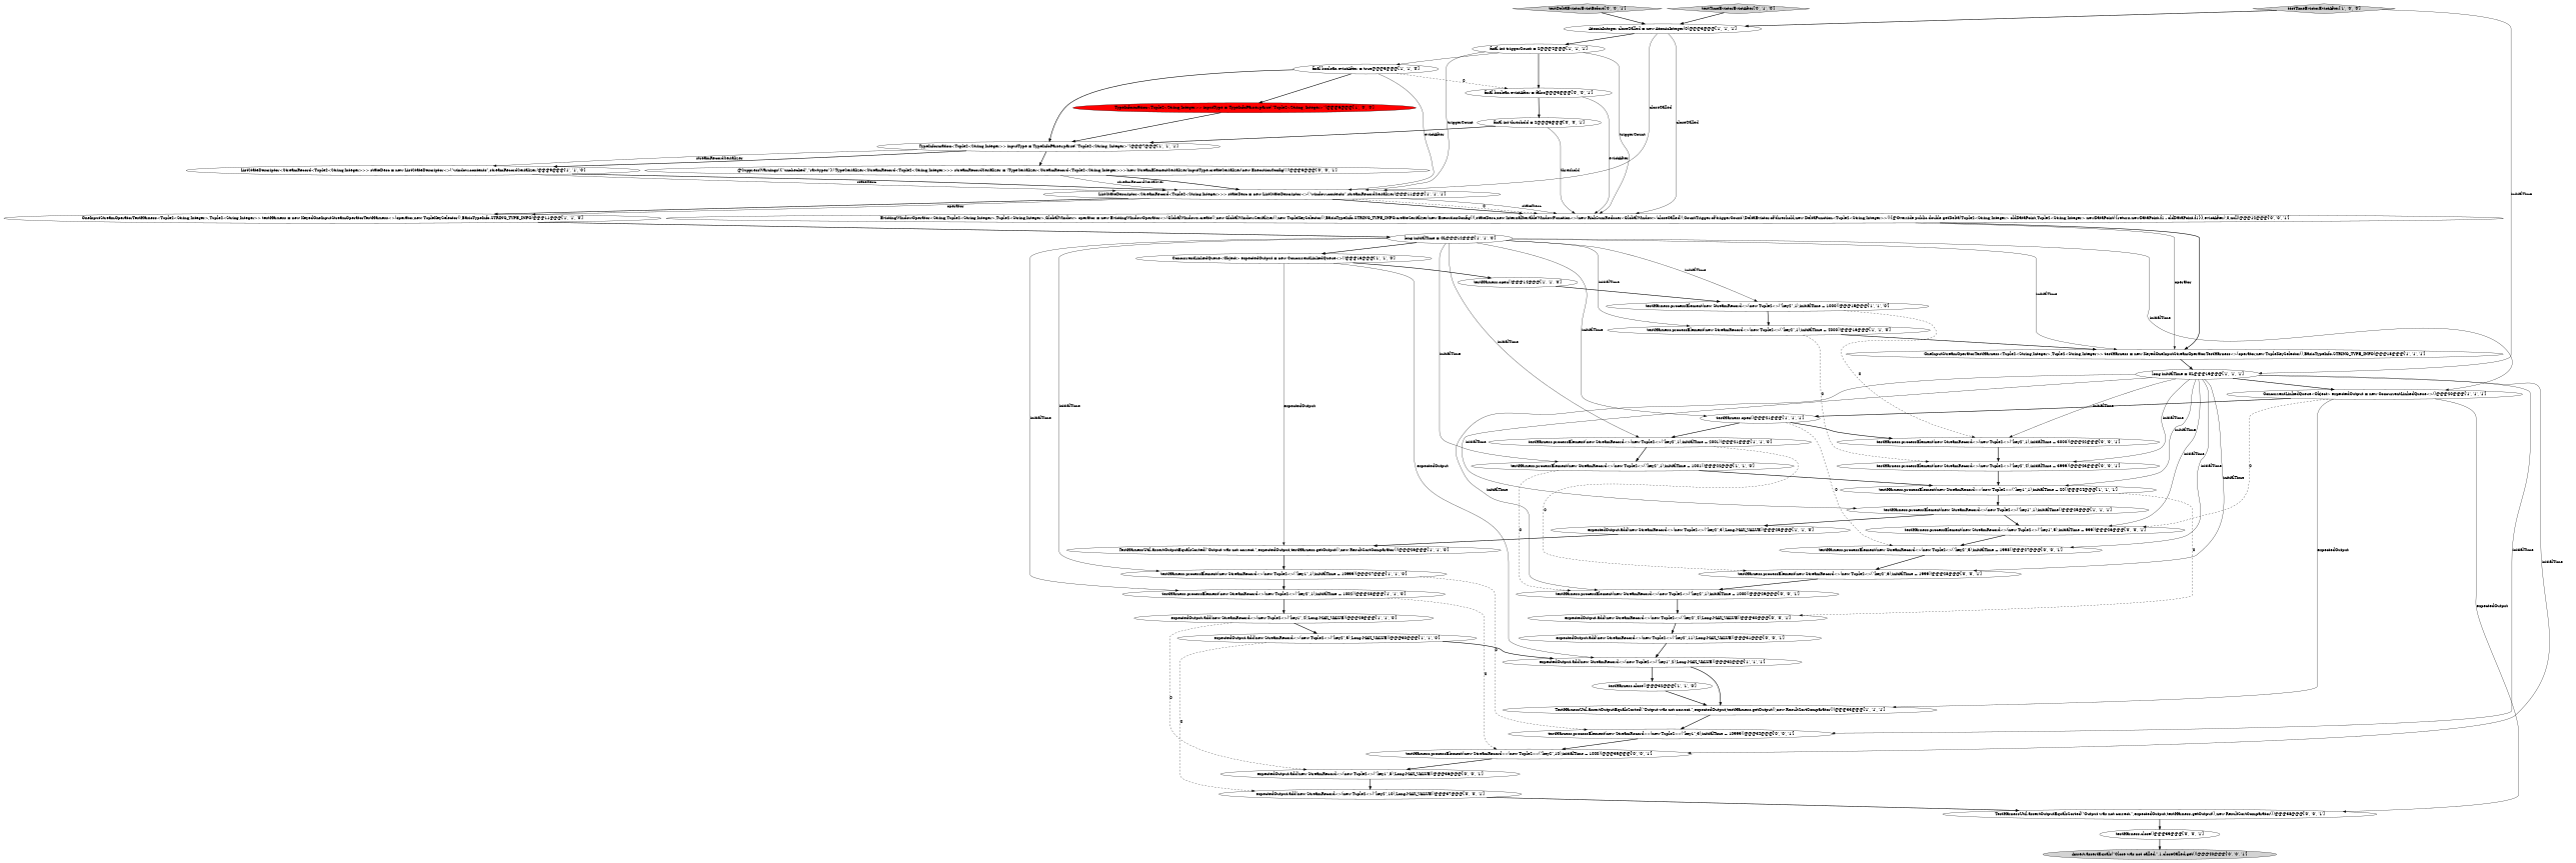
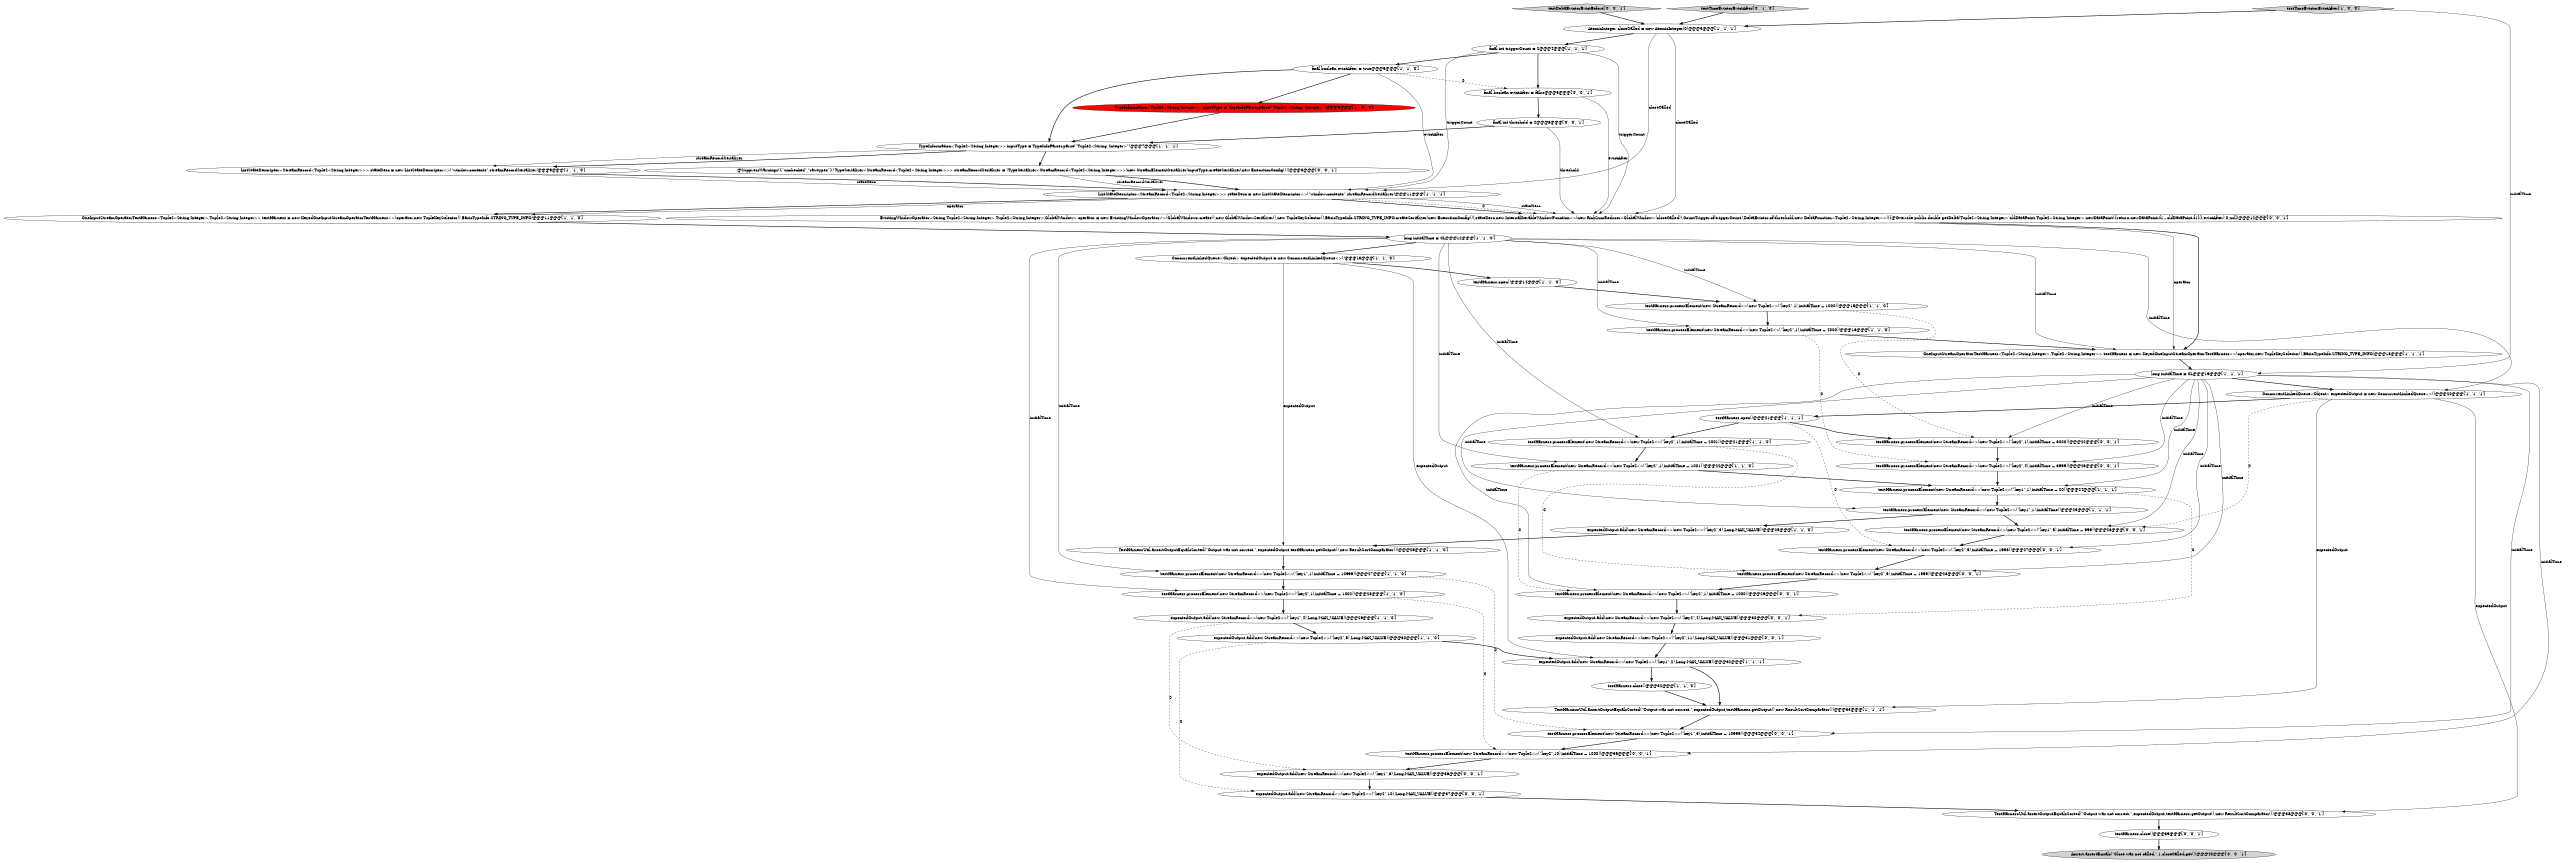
  digraph {
    node [fillcolor=white shape=ellipse style=filled]
    edge [style=bold]
    n1 [label="expectedOutput.add(new StreamRecord<>(new Tuple2<>(\"key2\",10),Long.MAX_VALUE))@@@37@@@['0', '0', '1']"]
    n2 [label="TestHarnessUtil.assertOutputEqualsSorted(\"Output was not correct.\",expectedOutput,testHarness.getOutput(),new ResultSortComparator())@@@38@@@['0', '0', '1']"]
    n3 [label="testHarness.close()@@@39@@@['0', '0', '1']"]
    n4 [label="EvictingWindowOperator<String,Tuple2<String,Integer>,Tuple2<String,Integer>,GlobalWindow> operator = new EvictingWindowOperator<>(GlobalWindows.create(),new GlobalWindow.Serializer(),new TupleKeySelector(),BasicTypeInfo.STRING_TYPE_INFO.createSerializer(new ExecutionConfig()),stateDesc,new InternalIterableWindowFunction<>(new RichSumReducer<GlobalWindow>(closeCalled)),CountTrigger.of(triggerCount),DeltaEvictor.of(threshold,new DeltaFunction<Tuple2<String,Integer>>(){@Override public double getDelta(Tuple2<String,Integer> oldDataPoint,Tuple2<String,Integer> newDataPoint){return newDataPoint.f1 - oldDataPoint.f1}},evictAfter),0,null)@@@12@@@['0', '0', '1']"]
    n5 [label="OneInputStreamOperatorTestHarness<Tuple2<String,Integer>,Tuple2<String,Integer>> testHarness = new KeyedOneInputStreamOperatorTestHarness<>(operator,new TupleKeySelector(),BasicTypeInfo.STRING_TYPE_INFO)@@@18@@@['1', '1', '1']"]
    n6 [label="long initialTime = 0L@@@19@@@['1', '1', '1']"]
    n7 [label="testHarness.processElement(new StreamRecord<>(new Tuple2<>(\"key2\",5),initialTime + 1998))@@@27@@@['0', '0', '1']"]
    n8 [label="testHarness.processElement(new StreamRecord<>(new Tuple2<>(\"key2\",6),initialTime + 1999))@@@28@@@['0', '0', '1']"]
    n9 [label="testHarness.processElement(new StreamRecord<>(new Tuple2<>(\"key2\",1),initialTime + 1000))@@@29@@@['0', '0', '1']"]
    n10 [label="AtomicInteger closeCalled = new AtomicInteger(0)@@@3@@@['1', '1', '1']"]
    n11 [label="ListStateDescriptor<StreamRecord<Tuple2<String,Integer>>> stateDesc = new ListStateDescriptor<>(\"window-contents\",streamRecordSerializer)@@@11@@@['1', '1', '1']"]
    n12 [label="final int triggerCount = 2@@@4@@@['1', '1', '1']"]
    n13 [label="OneInputStreamOperatorTestHarness<Tuple2<String,Integer>,Tuple2<String,Integer>> testHarness = new KeyedOneInputStreamOperatorTestHarness<>(operator,new TupleKeySelector(),BasicTypeInfo.STRING_TYPE_INFO)@@@11@@@['1', '1', '0']"]
    n14 [label="final boolean evictAfter = true@@@5@@@['1', '1', '0']"]
    n15 [label="final boolean evictAfter = false@@@5@@@['0', '0', '1']"]
    n16 [label="long initialTime = 0L@@@12@@@['1', '1', '0']"]
    n17 [label="testHarness.processElement(new StreamRecord<>(new Tuple2<>(\"key2\",1),initialTime + 1000))@@@15@@@['1', '1', '0']"]
    n18 [label="testHarness.processElement(new StreamRecord<>(new Tuple2<>(\"key1\",1),initialTime + 10999))@@@27@@@['1', '1', '0']"]
    n19 [label="ConcurrentLinkedQueue<Object> expectedOutput = new ConcurrentLinkedQueue<>()@@@20@@@['1', '1', '1']"]
    n20 [label="testHarness.processElement(new StreamRecord<>(new Tuple2<>(\"key2\",1),initialTime + 1001))@@@22@@@['1', '1', '0']"]
    n21 [label="testHarness.processElement(new StreamRecord<>(new Tuple2<>(\"key2\",1),initialTime + 1002))@@@28@@@['1', '1', '0']"]
    n22 [label="testHarness.open()@@@21@@@['1', '1', '1']"]
    n23 [label="testHarness.processElement(new StreamRecord<>(new Tuple2<>(\"key2\",1),initialTime + 2001))@@@21@@@['1', '1', '0']"]
    n24 [label="testHarness.processElement(new StreamRecord<>(new Tuple2<>(\"key2\",1),initialTime + 4000))@@@16@@@['1', '1', '0']"]
    n25 [label="ConcurrentLinkedQueue<Object> expectedOutput = new ConcurrentLinkedQueue<>()@@@13@@@['1', '1', '0']"]
    n26 [label="testHarness.processElement(new StreamRecord<>(new Tuple2<>(\"key1\",3),initialTime + 10999))@@@34@@@['0', '0', '1']"]
    n27 [label="testHarness.processElement(new StreamRecord<>(new Tuple2<>(\"key2\",10),initialTime + 1000))@@@35@@@['0', '0', '1']"]
    n28 [label="testHarness.processElement(new StreamRecord<>(new Tuple2<>(\"key2\",4),initialTime + 3999))@@@23@@@['0', '0', '1']"]
    n29 [label="testHarness.processElement(new StreamRecord<>(new Tuple2<>(\"key1\",1),initialTime + 20))@@@24@@@['1', '1', '1']"]
    n30 [label="testHarness.processElement(new StreamRecord<>(new Tuple2<>(\"key1\",1),initialTime))@@@25@@@['1', '1', '1']"]
    n31 [label="testHarness.processElement(new StreamRecord<>(new Tuple2<>(\"key1\",5),initialTime + 999))@@@26@@@['0', '0', '1']"]
    n32 [label="testHarness.processElement(new StreamRecord<>(new Tuple2<>(\"key2\",1),initialTime + 3000))@@@22@@@['0', '0', '1']"]
    n33 [label="TestHarnessUtil.assertOutputEqualsSorted(\"Output was not correct.\",expectedOutput,testHarness.getOutput(),new ResultSortComparator())@@@33@@@['1', '1', '1']"]
    n34 [label="expectedOutput.add(new StreamRecord<>(new Tuple2<>(\"key1\",4),Long.MAX_VALUE))@@@29@@@['1', '1', '0']"]
    n35 [label="TestHarnessUtil.assertOutputEqualsSorted(\"Output was not correct.\",expectedOutput,testHarness.getOutput(),new ResultSortComparator())@@@26@@@['1', '1', '0']"]
    n36 [label="expectedOutput.add(new StreamRecord<>(new Tuple2<>(\"key1\",2),Long.MAX_VALUE))@@@32@@@['1', '1', '1']"]
    n37 [label="testHarness.open()@@@14@@@['1', '1', '0']"]
    n38 [label="expectedOutput.add(new StreamRecord<>(new Tuple2<>(\"key2\",3),Long.MAX_VALUE))@@@25@@@['1', '1', '0']"]
    n39 [label="ListStateDescriptor<StreamRecord<Tuple2<String,Integer>>> stateDesc = new ListStateDescriptor<>(\"window-contents\",streamRecordSerializer)@@@9@@@['1', '1', '0']"]
    n40 [label="expectedOutput.add(new StreamRecord<>(new Tuple2<>(\"key2\",4),Long.MAX_VALUE))@@@30@@@['0', '0', '1']"]
    n41 [label="expectedOutput.add(new StreamRecord<>(new Tuple2<>(\"key2\",11),Long.MAX_VALUE))@@@31@@@['0', '0', '1']"]
    n42 [label="expectedOutput.add(new StreamRecord<>(new Tuple2<>(\"key1\",8),Long.MAX_VALUE))@@@36@@@['0', '0', '1']"]
    n43 [fillcolor=lightgray label="testTimeEvictorEvictAfter['1', '0', '0']" shape=diamond]
    n44 [label="final int threshold = 2@@@6@@@['0', '0', '1']"]
    n45 [label="TypeInformation<Tuple2<String,Integer>> inputType = TypeInfoParser.parse(\"Tuple2<String, Integer>\")@@@7@@@['1', '1', '1']"]
    n46 [label="@SuppressWarnings({\"unchecked\",\"rawtypes\"}) TypeSerializer<StreamRecord<Tuple2<String,Integer>>> streamRecordSerializer = (TypeSerializer<StreamRecord<Tuple2<String,Integer>>>)new StreamElementSerializer(inputType.createSerializer(new ExecutionConfig()))@@@8@@@['0', '0', '1']"]
    n47 [label="expectedOutput.add(new StreamRecord<>(new Tuple2<>(\"key2\",5),Long.MAX_VALUE))@@@30@@@['1', '1', '0']"]
    n48 [label="testHarness.close()@@@32@@@['1', '1', '0']"]
    n49 [fillcolor=lightgray label="testDeltaEvictorEvictBefore['0', '0', '1']" shape=diamond]
    n50 [fillcolor=red label="TypeInformation<Tuple2<String,Integer>> inputType = TypeInfoParser.parse(\"Tuple2<String, Integer>\")@@@6@@@['1', '0', '0']"]
    n51 [fillcolor=lightgray label="Assert.assertEquals(\"Close was not called.\",1,closeCalled.get())@@@40@@@['0', '0', '1']"]
    n52 [fillcolor=lightgray label="testTimeEvictorEvictAfter['0', '1', '0']" shape=diamond]
    n1 -> n2
    n2 -> n3
    n3 -> n51
    n4 -> n5 [label=operator style=solid]
    n4 -> n5
    n5 -> n6
    n6 -> n7 [label=initialTime style=solid]
    n6 -> n8 [label=initialTime style=solid]
    n6 -> n9 [label=initialTime style=solid]
    n6 -> n19
    n6 -> n26 [label=initialTime style=solid]
    n6 -> n27 [label=initialTime style=solid]
    n6 -> n28 [label=initialTime style=solid]
    n6 -> n29 [label=initialTime style=solid]
    n6 -> n30 [label=initialTime style=solid]
    n6 -> n31 [label=initialTime style=solid]
    n6 -> n32 [label=initialTime style=solid]
    n7 -> n8
    n8 -> n9
    n9 -> n40
    n10 -> n4 [label=closeCalled style=solid]
    n10 -> n11 [label=closeCalled style=solid]
    n10 -> n12
    n11 -> n4
    n11 -> n4 [label=0 style=dashed]
    n11 -> n4 [label=stateDesc style=solid]
    n11 -> n13
    n11 -> n13 [label=operator style=solid]
    n12 -> n4 [label=triggerCount style=solid]
    n12 -> n11 [label=triggerCount style=solid]
-   n12 -> n14 [style=solid]
+   n12 -> n14
    n12 -> n15
    n13 -> n16
    n14 -> n11 [label=evictAfter style=solid]
    n14 -> n15 [label=0 style=dashed]
    n14 -> n45
    n14 -> n50
    n15 -> n4 [label=evictAfter style=solid]
    n15 -> n44
    n16 -> n5 [label=initialTime style=solid]
    n16 -> n17 [label=initialTime style=solid]
    n16 -> n18 [label=initialTime style=solid]
    n16 -> n19 [label=initialTime style=solid]
    n16 -> n20 [label=initialTime style=solid]
    n16 -> n21 [label=initialTime style=solid]
-   n16 -> n22 [label=initialTime style=solid]
    n16 -> n23 [label=initialTime style=solid]
    n16 -> n24 [label=initialTime style=solid]
    n16 -> n25
    n17 -> n24
    n17 -> n32 [label=0 style=dashed]
    n18 -> n21
    n18 -> n26 [label=0 style=dashed]
    n19 -> n2 [label=expectedOutput style=solid]
    n19 -> n22
    n19 -> n31 [label=0 style=dashed]
    n19 -> n33 [label=expectedOutput style=solid]
    n20 -> n9 [label=0 style=dashed]
    n20 -> n29
    n21 -> n27 [label=0 style=dashed]
    n21 -> n34
    n22 -> n7 [label=0 style=dashed]
    n22 -> n23
    n22 -> n32
    n23 -> n8 [label=0 style=dashed]
    n23 -> n20
    n24 -> n5
    n24 -> n28 [label=0 style=dashed]
    n25 -> n35 [label=expectedOutput style=solid]
    n25 -> n36 [label=expectedOutput style=solid]
    n25 -> n37
    n26 -> n27
    n27 -> n42
    n28 -> n29
    n29 -> n30
    n29 -> n40 [label=0 style=dashed]
    n30 -> n31
    n30 -> n38
    n31 -> n7
    n32 -> n28
    n33 -> n26
    n34 -> n42 [label=0 style=dashed]
    n34 -> n47
    n35 -> n18
    n36 -> n33
    n36 -> n48
    n37 -> n17
    n38 -> n35
    n39 -> n11 [label=stateDesc style=solid]
    n39 -> n11
    n40 -> n41
    n41 -> n36
    n42 -> n1
    n43 -> n6 [label=initialTime style=solid]
    n43 -> n10
    n44 -> n4 [label=threshold style=solid]
    n44 -> n45
    n45 -> n39
    n45 -> n39 [label=streamRecordSerializer style=solid]
    n45 -> n46
    n46 -> n11 [label=streamRecordSerializer style=solid]
    n46 -> n11
    n47 -> n1 [label=0 style=dashed]
    n47 -> n36
    n48 -> n33
    n49 -> n10
    n50 -> n45
    n52 -> n10
  }
